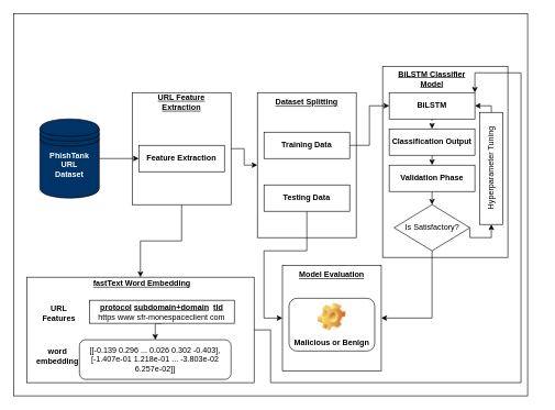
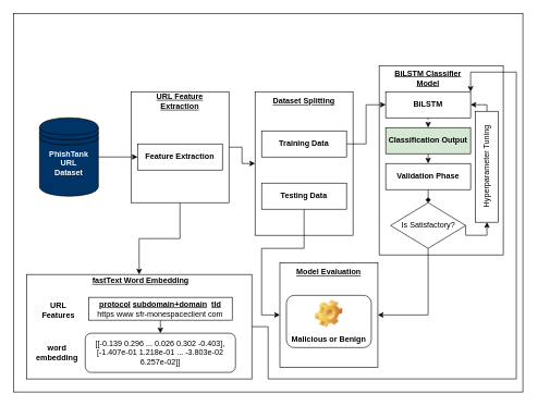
  <mxCell id="0" />
  <mxCell id="1" parent="0" />
  <mxCell id="2" value="" style="rounded=0;whiteSpace=wrap;html=1;" parent="1" vertex="1"><mxGeometry x="20" y="20" width="780" height="580" as="geometry" /></mxCell>
  <mxCell id="3" style="edgeStyle=orthogonalEdgeStyle;rounded=0;orthogonalLoop=1;jettySize=auto;html=1;exitX=0.5;exitY=1;exitDx=0;exitDy=0;entryX=0.5;entryY=0;entryDx=0;entryDy=0;" parent="1" source="5" target="28" edge="1"><mxGeometry relative="1" as="geometry" /></mxCell>
  <mxCell id="4" style="edgeStyle=orthogonalEdgeStyle;rounded=0;orthogonalLoop=1;jettySize=auto;html=1;exitX=1;exitY=0.5;exitDx=0;exitDy=0;" edge="1" parent="1" source="5" target="9"><mxGeometry relative="1" as="geometry" /></mxCell>
  <mxCell id="5" value="" style="rounded=0;whiteSpace=wrap;html=1;" parent="1" vertex="1"><mxGeometry x="200" y="140" width="150" height="170" as="geometry" /></mxCell>
  <mxCell id="6" value="&lt;b&gt;&lt;u&gt;URL Feature Extraction&lt;/u&gt;&lt;/b&gt;" style="text;strokeColor=none;align=center;fillColor=none;html=1;verticalAlign=middle;whiteSpace=wrap;rounded=0;" parent="1" vertex="1"><mxGeometry x="215" y="140" width="120" height="30" as="geometry" /></mxCell>
  <mxCell id="7" value="" style="rounded=0;whiteSpace=wrap;html=1;" parent="1" vertex="1"><mxGeometry x="210" y="220" width="130" height="40" as="geometry" /></mxCell>
  <mxCell id="8" value="&lt;b&gt;Feature Extraction&lt;/b&gt;" style="text;strokeColor=none;align=center;fillColor=none;html=1;verticalAlign=middle;whiteSpace=wrap;rounded=0;" parent="1" vertex="1"><mxGeometry x="220" y="225" width="110" height="30" as="geometry" /></mxCell>
  <mxCell id="9" value="" style="rounded=0;whiteSpace=wrap;html=1;" parent="1" vertex="1"><mxGeometry x="390" y="140" width="150" height="220" as="geometry" /></mxCell>
  <mxCell id="10" value="&lt;b&gt;&lt;u&gt;Dataset Splitting&lt;/u&gt;&lt;/b&gt;" style="text;strokeColor=none;align=center;fillColor=none;html=1;verticalAlign=middle;whiteSpace=wrap;rounded=0;" parent="1" vertex="1"><mxGeometry x="405" y="140" width="120" height="30" as="geometry" /></mxCell>
  <mxCell id="11" value="" style="rounded=0;whiteSpace=wrap;html=1;" parent="1" vertex="1"><mxGeometry x="400" y="200" width="130" height="40" as="geometry" /></mxCell>
  <mxCell id="12" style="edgeStyle=orthogonalEdgeStyle;rounded=0;orthogonalLoop=1;jettySize=auto;html=1;exitX=0.5;exitY=1;exitDx=0;exitDy=0;entryX=0;entryY=0.5;entryDx=0;entryDy=0;" parent="1" source="13" target="21" edge="1"><mxGeometry relative="1" as="geometry"><Array as="points"><mxPoint x="465" y="380" /><mxPoint x="400" y="380" /><mxPoint x="400" y="482" /></Array></mxGeometry></mxCell>
  <mxCell id="13" value="" style="rounded=0;whiteSpace=wrap;html=1;" parent="1" vertex="1"><mxGeometry x="400" y="280" width="130" height="40" as="geometry" /></mxCell>
  <mxCell id="14" value="&lt;b&gt;Training Data&lt;/b&gt;" style="text;strokeColor=none;align=center;fillColor=none;html=1;verticalAlign=middle;whiteSpace=wrap;rounded=0;" parent="1" vertex="1"><mxGeometry x="410" y="205" width="110" height="30" as="geometry" /></mxCell>
  <mxCell id="15" value="&lt;b&gt;Testing Data&lt;/b&gt;" style="text;strokeColor=none;align=center;fillColor=none;html=1;verticalAlign=middle;whiteSpace=wrap;rounded=0;" parent="1" vertex="1"><mxGeometry x="410" y="285" width="110" height="30" as="geometry" /></mxCell>
  <mxCell id="16" value="" style="rounded=0;whiteSpace=wrap;html=1;" parent="1" vertex="1"><mxGeometry x="580" y="100" width="190" height="290" as="geometry" /></mxCell>
  <mxCell id="17" value="&lt;b&gt;&lt;u&gt;BiLSTM Classifier Model&lt;/u&gt;&lt;/b&gt;" style="text;strokeColor=none;align=center;fillColor=none;html=1;verticalAlign=middle;whiteSpace=wrap;rounded=0;" parent="1" vertex="1"><mxGeometry x="595" y="104" width="120" height="30" as="geometry" /></mxCell>
  <mxCell id="18" style="edgeStyle=orthogonalEdgeStyle;rounded=0;orthogonalLoop=1;jettySize=auto;html=1;exitX=0.5;exitY=1;exitDx=0;exitDy=0;entryX=0.5;entryY=0;entryDx=0;entryDy=0;dashed=1;" edge="1" parent="1" source="19" target="37"><mxGeometry relative="1" as="geometry" /></mxCell>
  <mxCell id="19" value="&lt;b style=&quot;border-color: var(--border-color);&quot;&gt;BiLSTM&lt;/b&gt;" style="rounded=0;whiteSpace=wrap;html=1;" parent="1" vertex="1"><mxGeometry x="590" y="140" width="130" height="40" as="geometry" /></mxCell>
  <mxCell id="20" style="edgeStyle=orthogonalEdgeStyle;rounded=0;orthogonalLoop=1;jettySize=auto;html=1;exitX=1;exitY=0.5;exitDx=0;exitDy=0;entryX=0;entryY=0.5;entryDx=0;entryDy=0;" parent="1" source="11" target="19" edge="1"><mxGeometry relative="1" as="geometry" /></mxCell>
  <mxCell id="21" value="" style="rounded=0;whiteSpace=wrap;html=1;" parent="1" vertex="1"><mxGeometry x="428" y="402" width="150" height="160" as="geometry" /></mxCell>
  <mxCell id="22" value="&lt;b&gt;&lt;u&gt;Model Evaluation&lt;/u&gt;&lt;/b&gt;" style="text;strokeColor=none;align=center;fillColor=none;html=1;verticalAlign=middle;whiteSpace=wrap;rounded=0;" parent="1" vertex="1"><mxGeometry x="443" y="402" width="120" height="30" as="geometry" /></mxCell>
  <mxCell id="23" value="" style="shape=datastore;whiteSpace=wrap;html=1;fillColor=#003366;" parent="1" vertex="1"><mxGeometry x="60" y="180" width="90" height="120" as="geometry" /></mxCell>
  <mxCell id="24" value="Malicious or Benign" style="label;whiteSpace=wrap;html=1;align=center;verticalAlign=bottom;spacingLeft=0;spacingBottom=4;imageAlign=center;imageVerticalAlign=top;image=img/clipart/Gear_128x128.png" parent="1" vertex="1"><mxGeometry x="438" y="452" width="130" height="80" as="geometry" /></mxCell>
  <mxCell id="25" value="&lt;font color=&quot;#ffffff&quot;&gt;&lt;b&gt;PhishTank URL Dataset&lt;/b&gt;&lt;/font&gt;" style="text;strokeColor=none;align=center;fillColor=none;html=1;verticalAlign=middle;whiteSpace=wrap;rounded=0;" parent="1" vertex="1"><mxGeometry x="75" y="235" width="60" height="30" as="geometry" /></mxCell>
  <mxCell id="26" style="edgeStyle=orthogonalEdgeStyle;rounded=0;orthogonalLoop=1;jettySize=auto;html=1;exitX=1;exitY=0.5;exitDx=0;exitDy=0;entryX=0;entryY=0.5;entryDx=0;entryDy=0;" parent="1" source="23" target="7" edge="1"><mxGeometry relative="1" as="geometry" /></mxCell>
  <mxCell id="27" style="edgeStyle=orthogonalEdgeStyle;rounded=0;orthogonalLoop=1;jettySize=auto;html=1;exitX=1;exitY=0.5;exitDx=0;exitDy=0;entryX=1;entryY=0;entryDx=0;entryDy=0;" edge="1" parent="1" source="28" target="19"><mxGeometry relative="1" as="geometry"><mxPoint x="720" y="150" as="targetPoint" /><Array as="points"><mxPoint x="410" y="500" /><mxPoint x="410" y="580" /><mxPoint x="790" y="580" /><mxPoint x="790" y="110" /><mxPoint x="720" y="110" /></Array></mxGeometry></mxCell>
  <mxCell id="28" value="" style="rounded=0;whiteSpace=wrap;html=1;" parent="1" vertex="1"><mxGeometry x="40" y="420" width="345" height="160" as="geometry" /></mxCell>
  <mxCell id="29" value="&lt;b&gt;&lt;u&gt;fastText Word Embedding&lt;/u&gt;&lt;/b&gt;" style="text;strokeColor=none;align=center;fillColor=none;html=1;verticalAlign=middle;whiteSpace=wrap;rounded=0;" parent="1" vertex="1"><mxGeometry x="130" y="415" width="170" height="30" as="geometry" /></mxCell>
  <mxCell id="30" style="edgeStyle=orthogonalEdgeStyle;rounded=0;orthogonalLoop=1;jettySize=auto;html=1;exitX=0.5;exitY=1;exitDx=0;exitDy=0;entryX=0.5;entryY=0;entryDx=0;entryDy=0;" parent="1" source="31" target="32" edge="1"><mxGeometry relative="1" as="geometry" /></mxCell>
  <mxCell id="31" value="&lt;div&gt;&lt;b style=&quot;&quot;&gt;&lt;u&gt;protocol&lt;/u&gt; &lt;u&gt;subdomain+domain&lt;/u&gt;&lt;span style=&quot;white-space: pre;&quot;&gt;&amp;nbsp; &lt;/span&gt;&lt;u&gt;tld&lt;/u&gt;&lt;/b&gt;&lt;/div&gt;&lt;div&gt;https www sfr-monespaceclient com&lt;/div&gt;" style="rounded=0;whiteSpace=wrap;html=1;" parent="1" vertex="1"><mxGeometry x="135" y="455" width="220" height="35" as="geometry" /></mxCell>
- <mxCell id="32" value="[[-0.139 0.296 ... 0.026 0.302 -0.403],[-1.407e-01 1.218e-01 ... -3.803e-02 6.257e-02]]" style="rounded=1;whiteSpace=wrap;html=1;" parent="1" vertex="1"><mxGeometry x="120" y="515" width="230" height="60" as="geometry" /></mxCell>
+ <mxCell id="32" value="[[-0.139 0.296 ... 0.026 0.302 -0.403],[-1.407e-01 1.218e-01 ... -3.803e-02 6.257e-02]]" style="rounded=1;whiteSpace=wrap;html=1;" parent="1" vertex="1"><mxGeometry x="130" y="510" width="230" height="60" as="geometry" /></mxCell>
  <mxCell id="33" value="URL Features" style="text;html=1;strokeColor=none;fillColor=none;align=center;verticalAlign=middle;whiteSpace=wrap;rounded=0;fontStyle=1" parent="1" vertex="1"><mxGeometry x="64" y="455" width="50" height="40" as="geometry" /></mxCell>
  <mxCell id="34" value="&lt;font style=&quot;font-size: 12px;&quot;&gt;word embedding&lt;/font&gt;" style="text;html=1;strokeColor=none;fillColor=none;align=center;verticalAlign=middle;whiteSpace=wrap;rounded=0;fontStyle=1" parent="1" vertex="1"><mxGeometry x="62" y="520" width="50" height="40" as="geometry" /></mxCell>
  <mxCell id="35" style="edgeStyle=orthogonalEdgeStyle;rounded=0;orthogonalLoop=1;jettySize=auto;html=1;exitX=0.5;exitY=1;exitDx=0;exitDy=0;" edge="1" parent="1" source="5" target="5"><mxGeometry relative="1" as="geometry" /></mxCell>
  <mxCell id="36" style="edgeStyle=orthogonalEdgeStyle;rounded=0;orthogonalLoop=1;jettySize=auto;html=1;exitX=0.5;exitY=1;exitDx=0;exitDy=0;entryX=0.395;entryY=0.517;entryDx=0;entryDy=0;entryPerimeter=0;" edge="1" parent="1" source="37" target="16"><mxGeometry relative="1" as="geometry" /></mxCell>
- <mxCell id="37" value="&lt;b&gt;Classification Output&lt;/b&gt;" style="rounded=0;whiteSpace=wrap;html=1;" vertex="1" parent="1"><mxGeometry x="590" y="195" width="130" height="40" as="geometry" /></mxCell>
- <mxCell id="38" style="edgeStyle=orthogonalEdgeStyle;rounded=0;orthogonalLoop=1;jettySize=auto;html=1;exitX=0.5;exitY=1;exitDx=0;exitDy=0;entryX=0.5;entryY=0;entryDx=0;entryDy=0;" edge="1" parent="1" source="39" target="42"><mxGeometry relative="1" as="geometry" /></mxCell>
+ <mxCell id="37" value="&lt;b&gt;Classification Output&lt;/b&gt;" style="rounded=0;whiteSpace=wrap;html=1;fillColor=#d5e8d4;" vertex="1" parent="1"><mxGeometry x="590" y="195" width="130" height="40" as="geometry" /></mxCell>
+ <mxCell id="38" style="edgeStyle=orthogonalEdgeStyle;rounded=0;orthogonalLoop=1;jettySize=auto;html=1;exitX=0.5;exitY=1;exitDx=0;exitDy=0;entryX=0.5;entryY=0;entryDx=0;entryDy=0;endArrow=diamond;" edge="1" parent="1" source="39" target="42"><mxGeometry relative="1" as="geometry" /></mxCell>
  <mxCell id="39" value="&lt;b&gt;Validation Phase&lt;/b&gt;" style="rounded=0;whiteSpace=wrap;html=1;" vertex="1" parent="1"><mxGeometry x="590" y="250" width="130" height="40" as="geometry" /></mxCell>
  <mxCell id="40" style="edgeStyle=orthogonalEdgeStyle;rounded=0;orthogonalLoop=1;jettySize=auto;html=1;exitX=0.5;exitY=1;exitDx=0;exitDy=0;entryX=1;entryY=0.5;entryDx=0;entryDy=0;" edge="1" parent="1" source="42" target="21"><mxGeometry relative="1" as="geometry" /></mxCell>
  <mxCell id="41" style="edgeStyle=orthogonalEdgeStyle;rounded=0;orthogonalLoop=1;jettySize=auto;html=1;exitX=1;exitY=0.5;exitDx=0;exitDy=0;entryX=1;entryY=0.5;entryDx=0;entryDy=0;" edge="1" parent="1" source="42" target="44"><mxGeometry relative="1" as="geometry"><Array as="points"><mxPoint x="713" y="360" /><mxPoint x="745" y="360" /></Array></mxGeometry></mxCell>
  <mxCell id="42" value="Is Satisfactory?" style="rhombus;whiteSpace=wrap;html=1;" vertex="1" parent="1"><mxGeometry x="597.5" y="310" width="115" height="70" as="geometry" /></mxCell>
  <mxCell id="43" style="edgeStyle=orthogonalEdgeStyle;rounded=0;orthogonalLoop=1;jettySize=auto;html=1;exitX=0;exitY=0.5;exitDx=0;exitDy=0;entryX=1;entryY=0.5;entryDx=0;entryDy=0;" edge="1" parent="1" source="44" target="19"><mxGeometry relative="1" as="geometry"><Array as="points"><mxPoint x="745" y="160" /></Array></mxGeometry></mxCell>
  <mxCell id="44" value="" style="rounded=0;whiteSpace=wrap;html=1;direction=south;" vertex="1" parent="1"><mxGeometry x="727.5" y="170" width="35" height="170" as="geometry" /></mxCell>
  <mxCell id="45" value="&lt;span style=&quot;border-color: var(--border-color);&quot;&gt;Hyperparameter Tuning&lt;/span&gt;" style="text;html=1;align=center;verticalAlign=middle;resizable=0;points=[];autosize=1;strokeColor=none;fillColor=none;rotation=270;" vertex="1" parent="1"><mxGeometry x="670" y="240" width="150" height="30" as="geometry" /></mxCell>
